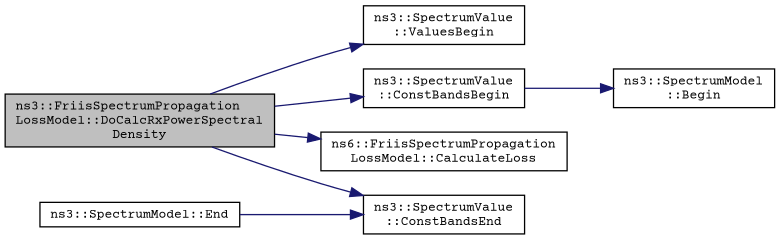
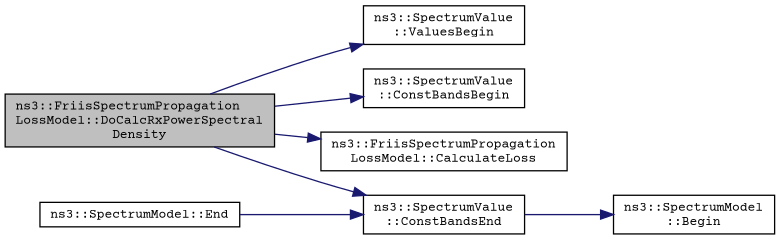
  digraph {
    fontname="Courier Prime"
    rankdir=LR
    node [color=black fillcolor=white fontname="Courier Prime" fontsize=10 shape=record style=filled]
    edge [color=midnightblue fontname="Courier Prime" fontsize=10 labelfontname=Helvetica labelfontsize=10 style=solid]
    n1 [fillcolor=grey75 fontcolor=black height=0.2 label="ns3::FriisSpectrumPropagation\lLossModel::DoCalcRxPowerSpectral\lDensity" width=0.4]
    n2 [height=0.2 label="ns3::SpectrumValue\l::ValuesBegin" width=0.4]
    n3 [height=0.2 label="ns3::SpectrumValue\l::ConstBandsBegin" width=0.4]
    n4 [height=0.2 label="ns3::SpectrumValue\l::ConstBandsEnd" width=0.4]
-   n5 [height=0.2 label="ns6::FriisSpectrumPropagation\lLossModel::CalculateLoss" width=0.4]
+   n5 [height=0.2 label="ns3::FriisSpectrumPropagation\lLossModel::CalculateLoss" width=0.4]
    n6 [height=0.2 label="ns3::SpectrumModel\l::Begin" width=0.4]
    n7 [height=0.2 label="ns3::SpectrumModel::End" width=0.4]
    n1 -> n2
    n1 -> n3
    n1 -> n4
    n1 -> n5
-   n3 -> n6
+   n4 -> n6
    n7 -> n4
  }
